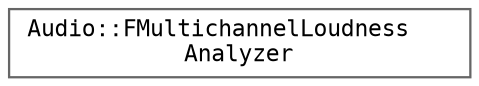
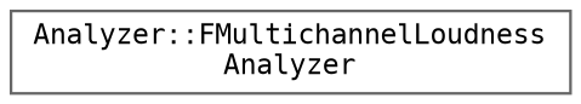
  digraph {
    rankdir=LR
    fontname="DejaVu Sans Mono"
-   n1 [color=grey40 fillcolor=white fontname="DejaVu Sans Mono" fontsize=10 height=0.2 label="Audio::FMultichannelLoudness\lAnalyzer" shape=box style=filled width=0.4]
+   n1 [color=grey40 fillcolor=white fontname="DejaVu Sans Mono" fontsize=10 height=0.2 label="Analyzer::FMultichannelLoudness\lAnalyzer" shape=box style=filled width=0.4]
  }
